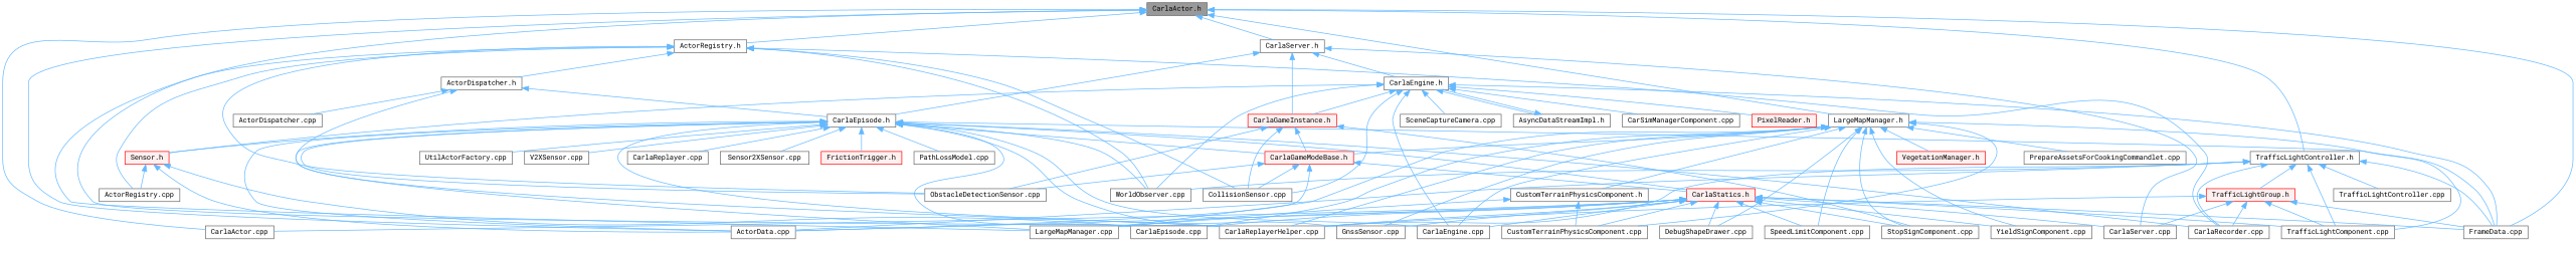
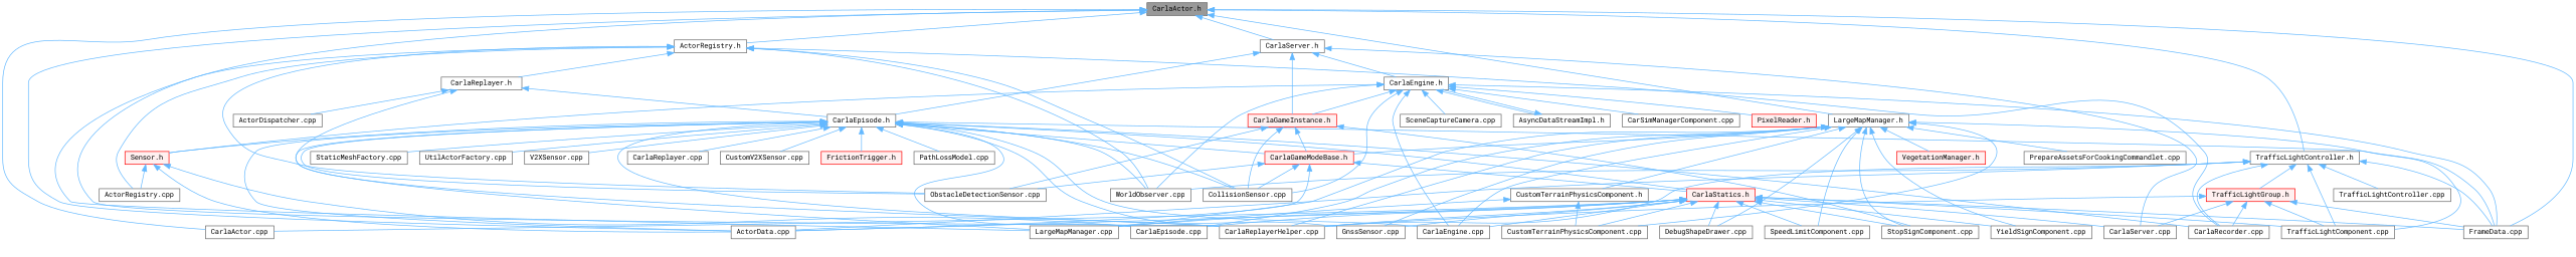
  digraph {
    fontname="Roboto Mono"
    node [color=grey40 fillcolor=white fontname="Roboto Mono" fontsize=10 shape=box style=filled]
    edge [color=steelblue1 dir=back fontname="Roboto Mono" fontsize=10 labelfontname=Helvetica labelfontsize=10 style=solid]
    n1 [color=gray40 fillcolor=grey60 fontcolor=black height=0.2 label="CarlaActor.h" width=0.4]
    n2 [height=0.2 label="ActorData.cpp" width=0.4]
    n3 [height=0.2 label="ActorRegistry.h" width=0.4]
    n4 [height=0.2 label="CarlaActor.cpp" width=0.4]
    n5 [height=0.2 label="CarlaReplayerHelper.cpp" width=0.4]
    n6 [height=0.2 label="FrameData.cpp" width=0.4]
    n7 [height=0.2 label="CarlaServer.h" width=0.4]
    n8 [height=0.2 label="LargeMapManager.h" width=0.4]
    n9 [height=0.2 label="TrafficLightController.h" width=0.4]
-   n10 [height=0.2 label="ActorDispatcher.h" width=0.4]
+   n10 [height=0.2 label="CarlaReplayer.h" width=0.4]
    n11 [height=0.2 label="LargeMapManager.cpp" width=0.4]
    n12 [height=0.2 label="CollisionSensor.cpp" width=0.4]
    n13 [height=0.2 label="ObstacleDetectionSensor.cpp" width=0.4]
    n14 [height=0.2 label="CarlaRecorder.cpp" width=0.4]
    n15 [height=0.2 label="ActorRegistry.cpp" width=0.4]
    n16 [height=0.2 label="WorldObserver.cpp" width=0.4]
    n17 [height=0.2 label="CarlaEpisode.h" width=0.4]
    n18 [height=0.2 label="CarlaServer.cpp" width=0.4]
    n19 [height=0.2 label="CarlaEngine.h" width=0.4]
    n20 [color=red fillcolor="#FFF0F0" height=0.2 label="CarlaGameInstance.h" width=0.4]
    n21 [height=0.2 label="CarlaEngine.cpp" width=0.4]
    n22 [height=0.2 label="CarlaEpisode.cpp" width=0.4]
    n23 [color=red fillcolor="#FFF0F0" height=0.2 label="CarlaGameModeBase.h" width=0.4]
    n24 [height=0.2 label="GnssSensor.cpp" width=0.4]
    n25 [height=0.2 label="CustomTerrainPhysicsComponent.cpp" width=0.4]
    n26 [height=0.2 label="DebugShapeDrawer.cpp" width=0.4]
    n27 [height=0.2 label="SpeedLimitComponent.cpp" width=0.4]
    n28 [height=0.2 label="StopSignComponent.cpp" width=0.4]
    n29 [height=0.2 label="TrafficLightComponent.cpp" width=0.4]
    n30 [height=0.2 label="YieldSignComponent.cpp" width=0.4]
    n31 [height=0.2 label="CustomTerrainPhysicsComponent.h" width=0.4]
    n32 [height=0.2 label="PrepareAssetsForCookingCommandlet.cpp" width=0.4]
    n33 [color=red fillcolor="#FFF0F0" height=0.2 label="VegetationManager.h" width=0.4]
    n34 [height=0.2 label="TrafficLightController.cpp" width=0.4]
    n35 [color=red fillcolor="#FFF0F0" height=0.2 label="TrafficLightGroup.h" width=0.4]
    n36 [height=0.2 label="ActorDispatcher.cpp" width=0.4]
    n37 [color=red fillcolor="#FFF0F0" height=0.2 label="CarlaStatics.h" width=0.4]
    n38 [height=0.2 label="CarlaReplayer.cpp" width=0.4]
-   n39 [height=0.2 label="Sensor2XSensor.cpp" width=0.4]
+   n39 [height=0.2 label="CustomV2XSensor.cpp" width=0.4]
    n40 [color=red fillcolor="#FFF0F0" height=0.2 label="FrictionTrigger.h" width=0.4]
    n41 [height=0.2 label="PathLossModel.cpp" width=0.4]
    n42 [color=red fillcolor="#FFF0F0" height=0.2 label="Sensor.h" width=0.4]
+   n43 [height=0.2 label="StaticMeshFactory.cpp" width=0.4]
    n44 [height=0.2 label="UtilActorFactory.cpp" width=0.4]
    n45 [height=0.2 label="V2XSensor.cpp" width=0.4]
    n46 [height=0.2 label="AsyncDataStreamImpl.h" width=0.4]
    n47 [height=0.2 label="CarSimManagerComponent.cpp" width=0.4]
    n48 [color=red fillcolor="#FFF0F0" height=0.2 label="PixelReader.h" width=0.4]
    n49 [height=0.2 label="SceneCaptureCamera.cpp" width=0.4]
    n1 -> n2
    n1 -> n3
    n1 -> n4
    n1 -> n5
    n1 -> n6
    n1 -> n7
    n1 -> n8
    n1 -> n9
    n3 -> n10
    n3 -> n11
    n3 -> n12
    n3 -> n13
    n3 -> n14
    n3 -> n15
    n3 -> n16
    n7 -> n17
    n7 -> n18
    n7 -> n19
    n7 -> n20
    n8 -> n5
    n8 -> n11
    n8 -> n21
    n8 -> n22
    n8 -> n23
    n8 -> n24
    n8 -> n25
    n8 -> n26
    n8 -> n27
    n8 -> n28
    n8 -> n29
    n8 -> n30
    n8 -> n31
    n8 -> n32
    n8 -> n33
    n9 -> n2
    n9 -> n5
    n9 -> n6
    n9 -> n14
    n9 -> n16
    n9 -> n29
    n9 -> n34
    n9 -> n35
    n10 -> n5
    n10 -> n17
    n10 -> n36
    n17 -> n2
    n17 -> n5
    n17 -> n6
    n17 -> n11
+   n17 -> n12
    n17 -> n13
    n17 -> n14
    n17 -> n16
    n17 -> n21
    n17 -> n22
    n17 -> n23
    n17 -> n24
    n17 -> n37
    n17 -> n38
    n17 -> n39
    n17 -> n40
    n17 -> n41
    n17 -> n42
+   n17 -> n43
    n17 -> n44
    n17 -> n45
    n19 -> n6
    n19 -> n12
    n19 -> n16
    n19 -> n20
    n19 -> n21
    n19 -> n42
    n19 -> n46
    n19 -> n47
    n19 -> n48
    n19 -> n49
    n20 -> n12
    n20 -> n13
    n20 -> n23
    n20 -> n28
    n23 -> n2
    n23 -> n12
    n23 -> n13
    n23 -> n37
    n31 -> n11
    n31 -> n25
    n35 -> n5
    n35 -> n6
    n35 -> n14
    n35 -> n18
    n35 -> n29
    n37 -> n2
    n37 -> n4
    n37 -> n5
    n37 -> n6
    n37 -> n11
    n37 -> n18
    n37 -> n21
    n37 -> n22
    n37 -> n24
    n37 -> n25
    n37 -> n26
    n37 -> n27
    n37 -> n28
    n37 -> n29
    n37 -> n30
    n42 -> n2
    n42 -> n15
    n42 -> n22
    n46 -> n19
  }
